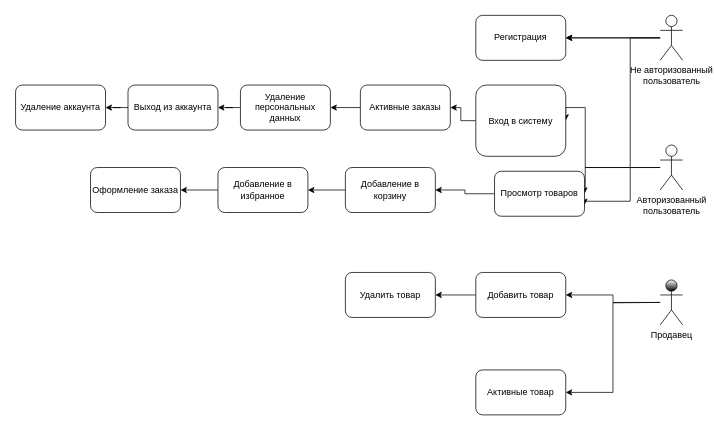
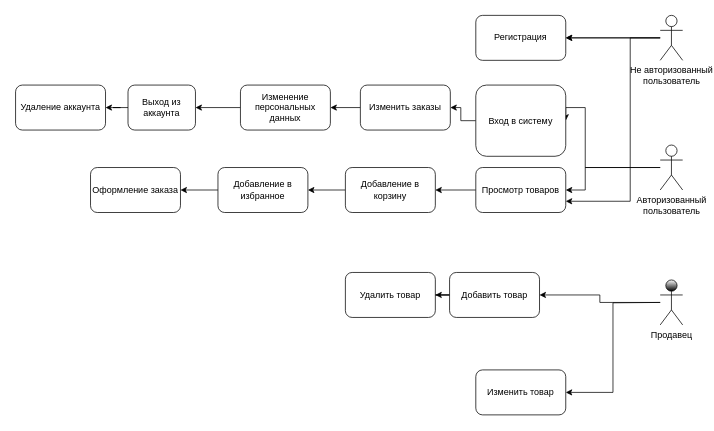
  <mxCell id="0" />
  <mxCell id="1" parent="0" />
  <mxCell id="2" style="edgeStyle=orthogonalEdgeStyle;rounded=0;orthogonalLoop=1;jettySize=auto;html=1;entryX=1;entryY=0.5;entryDx=0;entryDy=0;" edge="1" parent="1" target="12"><mxGeometry relative="1" as="geometry"><mxPoint x="880" y="403" as="sourcePoint" /></mxGeometry></mxCell>
  <mxCell id="3" style="edgeStyle=orthogonalEdgeStyle;rounded=0;orthogonalLoop=1;jettySize=auto;html=1;entryX=1;entryY=0.5;entryDx=0;entryDy=0;" edge="1" parent="1" source="4" target="14"><mxGeometry relative="1" as="geometry" /></mxCell>
  <mxCell id="4" value="Продавец" style="shape=umlActor;verticalLabelPosition=bottom;verticalAlign=top;html=1;outlineConnect=0;gradientColor=default;" vertex="1" parent="1"><mxGeometry x="880" y="373" width="30" height="60" as="geometry" /></mxCell>
  <mxCell id="5" style="edgeStyle=orthogonalEdgeStyle;rounded=0;orthogonalLoop=1;jettySize=auto;html=1;entryX=1;entryY=0.5;entryDx=0;entryDy=0;" edge="1" parent="1" source="7" target="18"><mxGeometry relative="1" as="geometry"><Array as="points"><mxPoint x="780" y="223" /><mxPoint x="780" y="143" /></Array></mxGeometry></mxCell>
  <mxCell id="6" style="edgeStyle=orthogonalEdgeStyle;rounded=0;orthogonalLoop=1;jettySize=auto;html=1;entryX=1;entryY=0.5;entryDx=0;entryDy=0;" edge="1" parent="1" source="7" target="16"><mxGeometry relative="1" as="geometry"><Array as="points"><mxPoint x="780" y="223" /><mxPoint x="780" y="253" /></Array></mxGeometry></mxCell>
  <mxCell id="7" value="Авторизованный&lt;br&gt;пользователь" style="shape=umlActor;verticalLabelPosition=bottom;verticalAlign=top;html=1;outlineConnect=0;" vertex="1" parent="1"><mxGeometry x="880" y="193" width="30" height="60" as="geometry" /></mxCell>
  <mxCell id="8" style="edgeStyle=orthogonalEdgeStyle;rounded=0;orthogonalLoop=1;jettySize=auto;html=1;entryX=1;entryY=0.5;entryDx=0;entryDy=0;" edge="1" parent="1" source="11" target="19"><mxGeometry relative="1" as="geometry" /></mxCell>
  <mxCell id="9" style="edgeStyle=orthogonalEdgeStyle;rounded=0;orthogonalLoop=1;jettySize=auto;html=1;" edge="1" parent="1" source="11" target="19"><mxGeometry relative="1" as="geometry" /></mxCell>
  <mxCell id="10" value="" style="edgeStyle=orthogonalEdgeStyle;rounded=0;orthogonalLoop=1;jettySize=auto;html=1;entryX=1;entryY=0.75;entryDx=0;entryDy=0;" edge="1" parent="1" source="11" target="16"><mxGeometry relative="1" as="geometry"><Array as="points"><mxPoint x="840" y="50" /><mxPoint x="840" y="268" /></Array></mxGeometry></mxCell>
  <mxCell id="11" value="Не авторизованный&lt;br&gt;пользователь" style="shape=umlActor;verticalLabelPosition=bottom;verticalAlign=top;html=1;outlineConnect=0;" vertex="1" parent="1"><mxGeometry x="880" y="20" width="30" height="60" as="geometry" /></mxCell>
- <mxCell id="12" value="Активные товар" style="rounded=1;whiteSpace=wrap;html=1;" vertex="1" parent="1"><mxGeometry x="634" y="493" width="120" height="60" as="geometry" /></mxCell>
+ <mxCell id="12" value="Изменить товар" style="rounded=1;whiteSpace=wrap;html=1;" vertex="1" parent="1"><mxGeometry x="634" y="493" width="120" height="60" as="geometry" /></mxCell>
  <mxCell id="13" style="edgeStyle=orthogonalEdgeStyle;rounded=0;orthogonalLoop=1;jettySize=auto;html=1;" edge="1" parent="1" source="14" target="23"><mxGeometry relative="1" as="geometry" /></mxCell>
- <mxCell id="14" value="Добавить товар" style="rounded=1;whiteSpace=wrap;html=1;" vertex="1" parent="1"><mxGeometry x="634" y="363" width="120" height="60" as="geometry" /></mxCell>
+ <mxCell id="14" value="Добавить товар" style="rounded=1;whiteSpace=wrap;html=1;" vertex="1" parent="1"><mxGeometry x="599" y="363" width="120" height="60" as="geometry" /></mxCell>
  <mxCell id="15" style="edgeStyle=orthogonalEdgeStyle;rounded=0;orthogonalLoop=1;jettySize=auto;html=1;entryX=1;entryY=0.5;entryDx=0;entryDy=0;" edge="1" parent="1" source="16" target="25"><mxGeometry relative="1" as="geometry" /></mxCell>
- <mxCell id="16" value="Просмотр товаров" style="rounded=1;whiteSpace=wrap;html=1;" vertex="1" parent="1"><mxGeometry x="659" y="228" width="120" height="60" as="geometry" /></mxCell>
+ <mxCell id="16" value="Просмотр товаров" style="rounded=1;whiteSpace=wrap;html=1;" vertex="1" parent="1"><mxGeometry x="634" y="223" width="120" height="60" as="geometry" /></mxCell>
  <mxCell id="17" value="" style="edgeStyle=orthogonalEdgeStyle;rounded=0;orthogonalLoop=1;jettySize=auto;html=1;" edge="1" parent="1" source="18" target="32"><mxGeometry relative="1" as="geometry" /></mxCell>
  <mxCell id="18" value="Вход в систему" style="rounded=1;whiteSpace=wrap;html=1;" vertex="1" parent="1"><mxGeometry x="634" y="113" width="120" height="95" as="geometry" /></mxCell>
  <mxCell id="19" value="Регистрация" style="rounded=1;whiteSpace=wrap;html=1;" vertex="1" parent="1"><mxGeometry x="634" y="20" width="120" height="60" as="geometry" /></mxCell>
  <mxCell id="20" value="Удаление аккаунта" style="rounded=1;whiteSpace=wrap;html=1;" vertex="1" parent="1"><mxGeometry x="20" y="113" width="120" height="60" as="geometry" /></mxCell>
  <mxCell id="21" value="" style="edgeStyle=orthogonalEdgeStyle;rounded=0;orthogonalLoop=1;jettySize=auto;html=1;" edge="1" parent="1" source="22" target="30"><mxGeometry relative="1" as="geometry" /></mxCell>
- <mxCell id="22" value="Удаление персональных данных" style="rounded=1;whiteSpace=wrap;html=1;" vertex="1" parent="1"><mxGeometry x="320" y="113" width="120" height="60" as="geometry" /></mxCell>
+ <mxCell id="22" value="Изменение персональных данных" style="rounded=1;whiteSpace=wrap;html=1;" vertex="1" parent="1"><mxGeometry x="320" y="113" width="120" height="60" as="geometry" /></mxCell>
  <mxCell id="23" value="Удалить товар" style="rounded=1;whiteSpace=wrap;html=1;" vertex="1" parent="1"><mxGeometry x="460" y="363" width="120" height="60" as="geometry" /></mxCell>
  <mxCell id="24" style="edgeStyle=orthogonalEdgeStyle;rounded=0;orthogonalLoop=1;jettySize=auto;html=1;entryX=1;entryY=0.5;entryDx=0;entryDy=0;" edge="1" parent="1" source="25" target="28"><mxGeometry relative="1" as="geometry" /></mxCell>
  <mxCell id="25" value="Добавление в корзину" style="rounded=1;whiteSpace=wrap;html=1;" vertex="1" parent="1"><mxGeometry x="460" y="223" width="120" height="60" as="geometry" /></mxCell>
  <mxCell id="26" value="Оформление заказа" style="rounded=1;whiteSpace=wrap;html=1;" vertex="1" parent="1"><mxGeometry x="120" y="223" width="120" height="60" as="geometry" /></mxCell>
  <mxCell id="27" style="edgeStyle=orthogonalEdgeStyle;rounded=0;orthogonalLoop=1;jettySize=auto;html=1;entryX=1;entryY=0.5;entryDx=0;entryDy=0;" edge="1" parent="1" source="28" target="26"><mxGeometry relative="1" as="geometry" /></mxCell>
  <mxCell id="28" value="Добавление в избранное" style="rounded=1;whiteSpace=wrap;html=1;" vertex="1" parent="1"><mxGeometry x="290" y="223" width="120" height="60" as="geometry" /></mxCell>
  <mxCell id="29" value="" style="edgeStyle=orthogonalEdgeStyle;rounded=0;orthogonalLoop=1;jettySize=auto;html=1;" edge="1" parent="1" source="30" target="20"><mxGeometry relative="1" as="geometry" /></mxCell>
- <mxCell id="30" value="Выход из аккаунта" style="rounded=1;whiteSpace=wrap;html=1;" vertex="1" parent="1"><mxGeometry x="170" y="113" width="120" height="60" as="geometry" /></mxCell>
+ <mxCell id="30" value="Выход из аккаунта" style="rounded=1;whiteSpace=wrap;html=1;" vertex="1" parent="1"><mxGeometry x="170" y="113" width="90" height="60" as="geometry" /></mxCell>
  <mxCell id="31" value="" style="edgeStyle=orthogonalEdgeStyle;rounded=0;orthogonalLoop=1;jettySize=auto;html=1;" edge="1" parent="1" source="32" target="22"><mxGeometry relative="1" as="geometry" /></mxCell>
- <mxCell id="32" value="Активные заказы" style="rounded=1;whiteSpace=wrap;html=1;" vertex="1" parent="1"><mxGeometry x="480" y="113" width="120" height="60" as="geometry" /></mxCell>
+ <mxCell id="32" value="Изменить заказы" style="rounded=1;whiteSpace=wrap;html=1;" vertex="1" parent="1"><mxGeometry x="480" y="113" width="120" height="60" as="geometry" /></mxCell>
